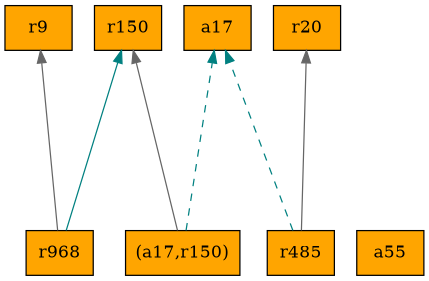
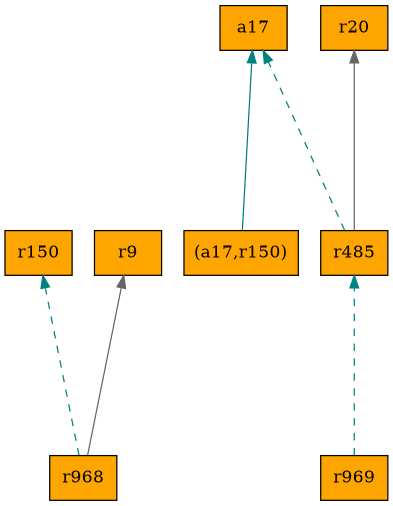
  digraph {
    rankdir=BT
    ranksep=2.0
    node [fillcolor=orange shape=record style=filled]
    edge [color=teal style=solid]
    n1 [label="{r968}"]
    n2 [label="{r150}"]
    n3 [label="{r9}"]
    n4 [label="{r485}"]
    n5 [label="{r20}"]
    n6 [label="{a17}"]
-   n7 [label="{a55}"]
+   n8 [label="{r969}"]
    n9 [label="{(a17,r150)}"]
-   n1 -> n2
+   n1 -> n2 [style=dashed]
    n1 -> n3 [color=gray40]
    n4 -> n5 [color=gray40]
    n4 -> n6 [style=dashed]
-   n9 -> n2 [color=gray40]
-   n9 -> n6 [style=dashed]
+   n8 -> n4 [style=dashed]
+   n9 -> n6
  }
